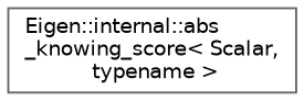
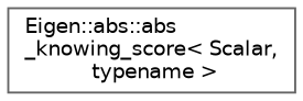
  digraph {
    rankdir=TB
-   n1 [color=grey40 fillcolor=white fontname=Helvetica fontsize=10 height=0.2 label="Eigen::internal::abs\l_knowing_score\< Scalar,\l typename \>" shape=box style=filled width=0.4]
+   n1 [color=grey40 fillcolor=white fontname=Helvetica fontsize=10 height=0.2 label="Eigen::abs::abs\l_knowing_score\< Scalar,\l typename \>" shape=box style=filled width=0.4]
  }
